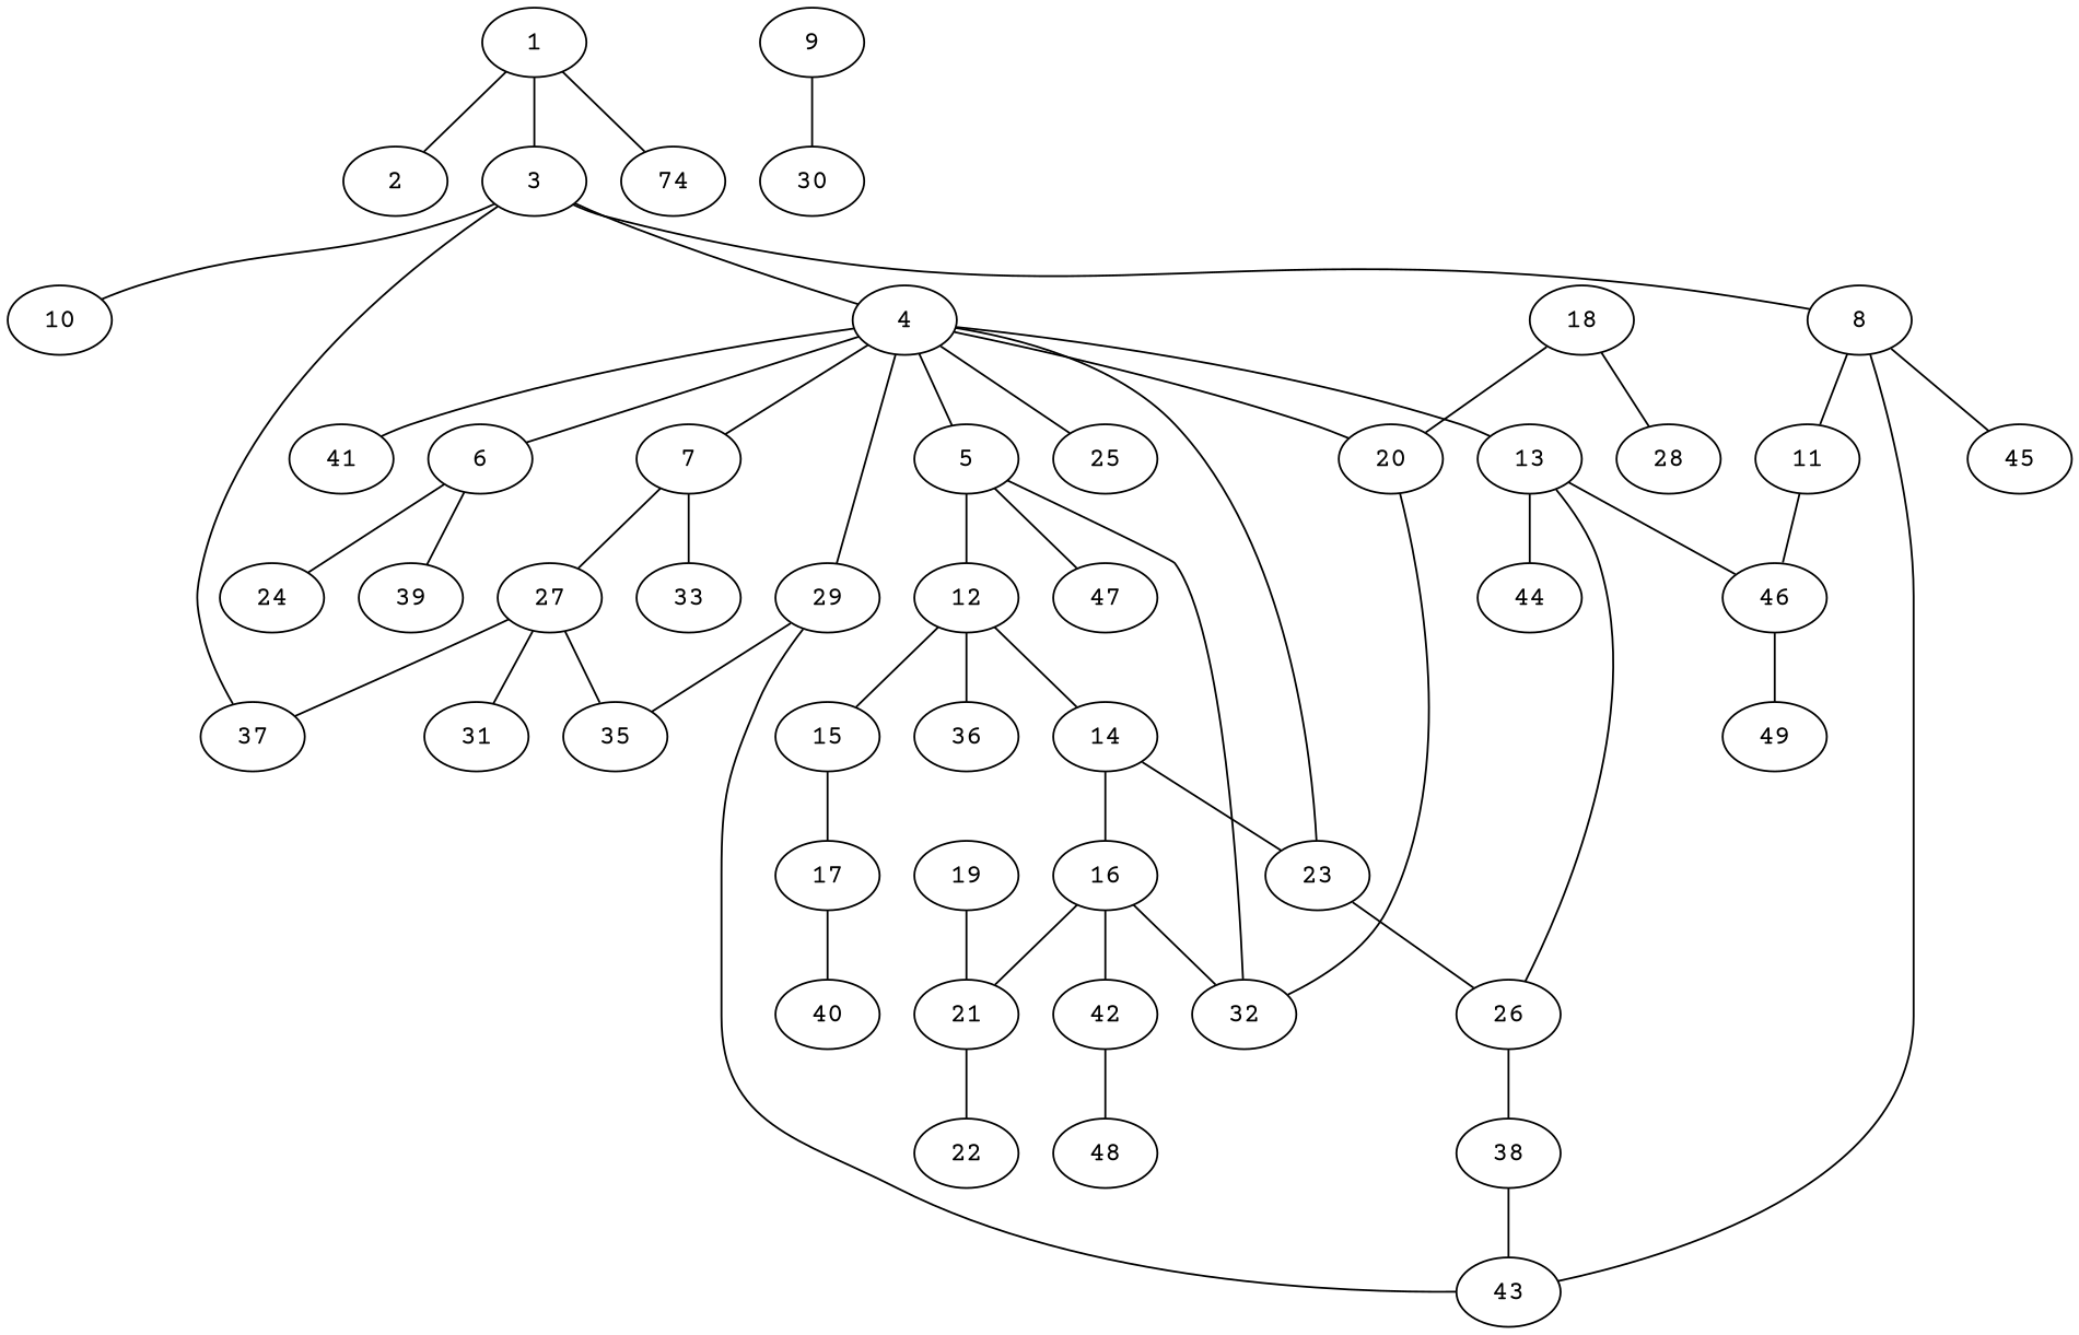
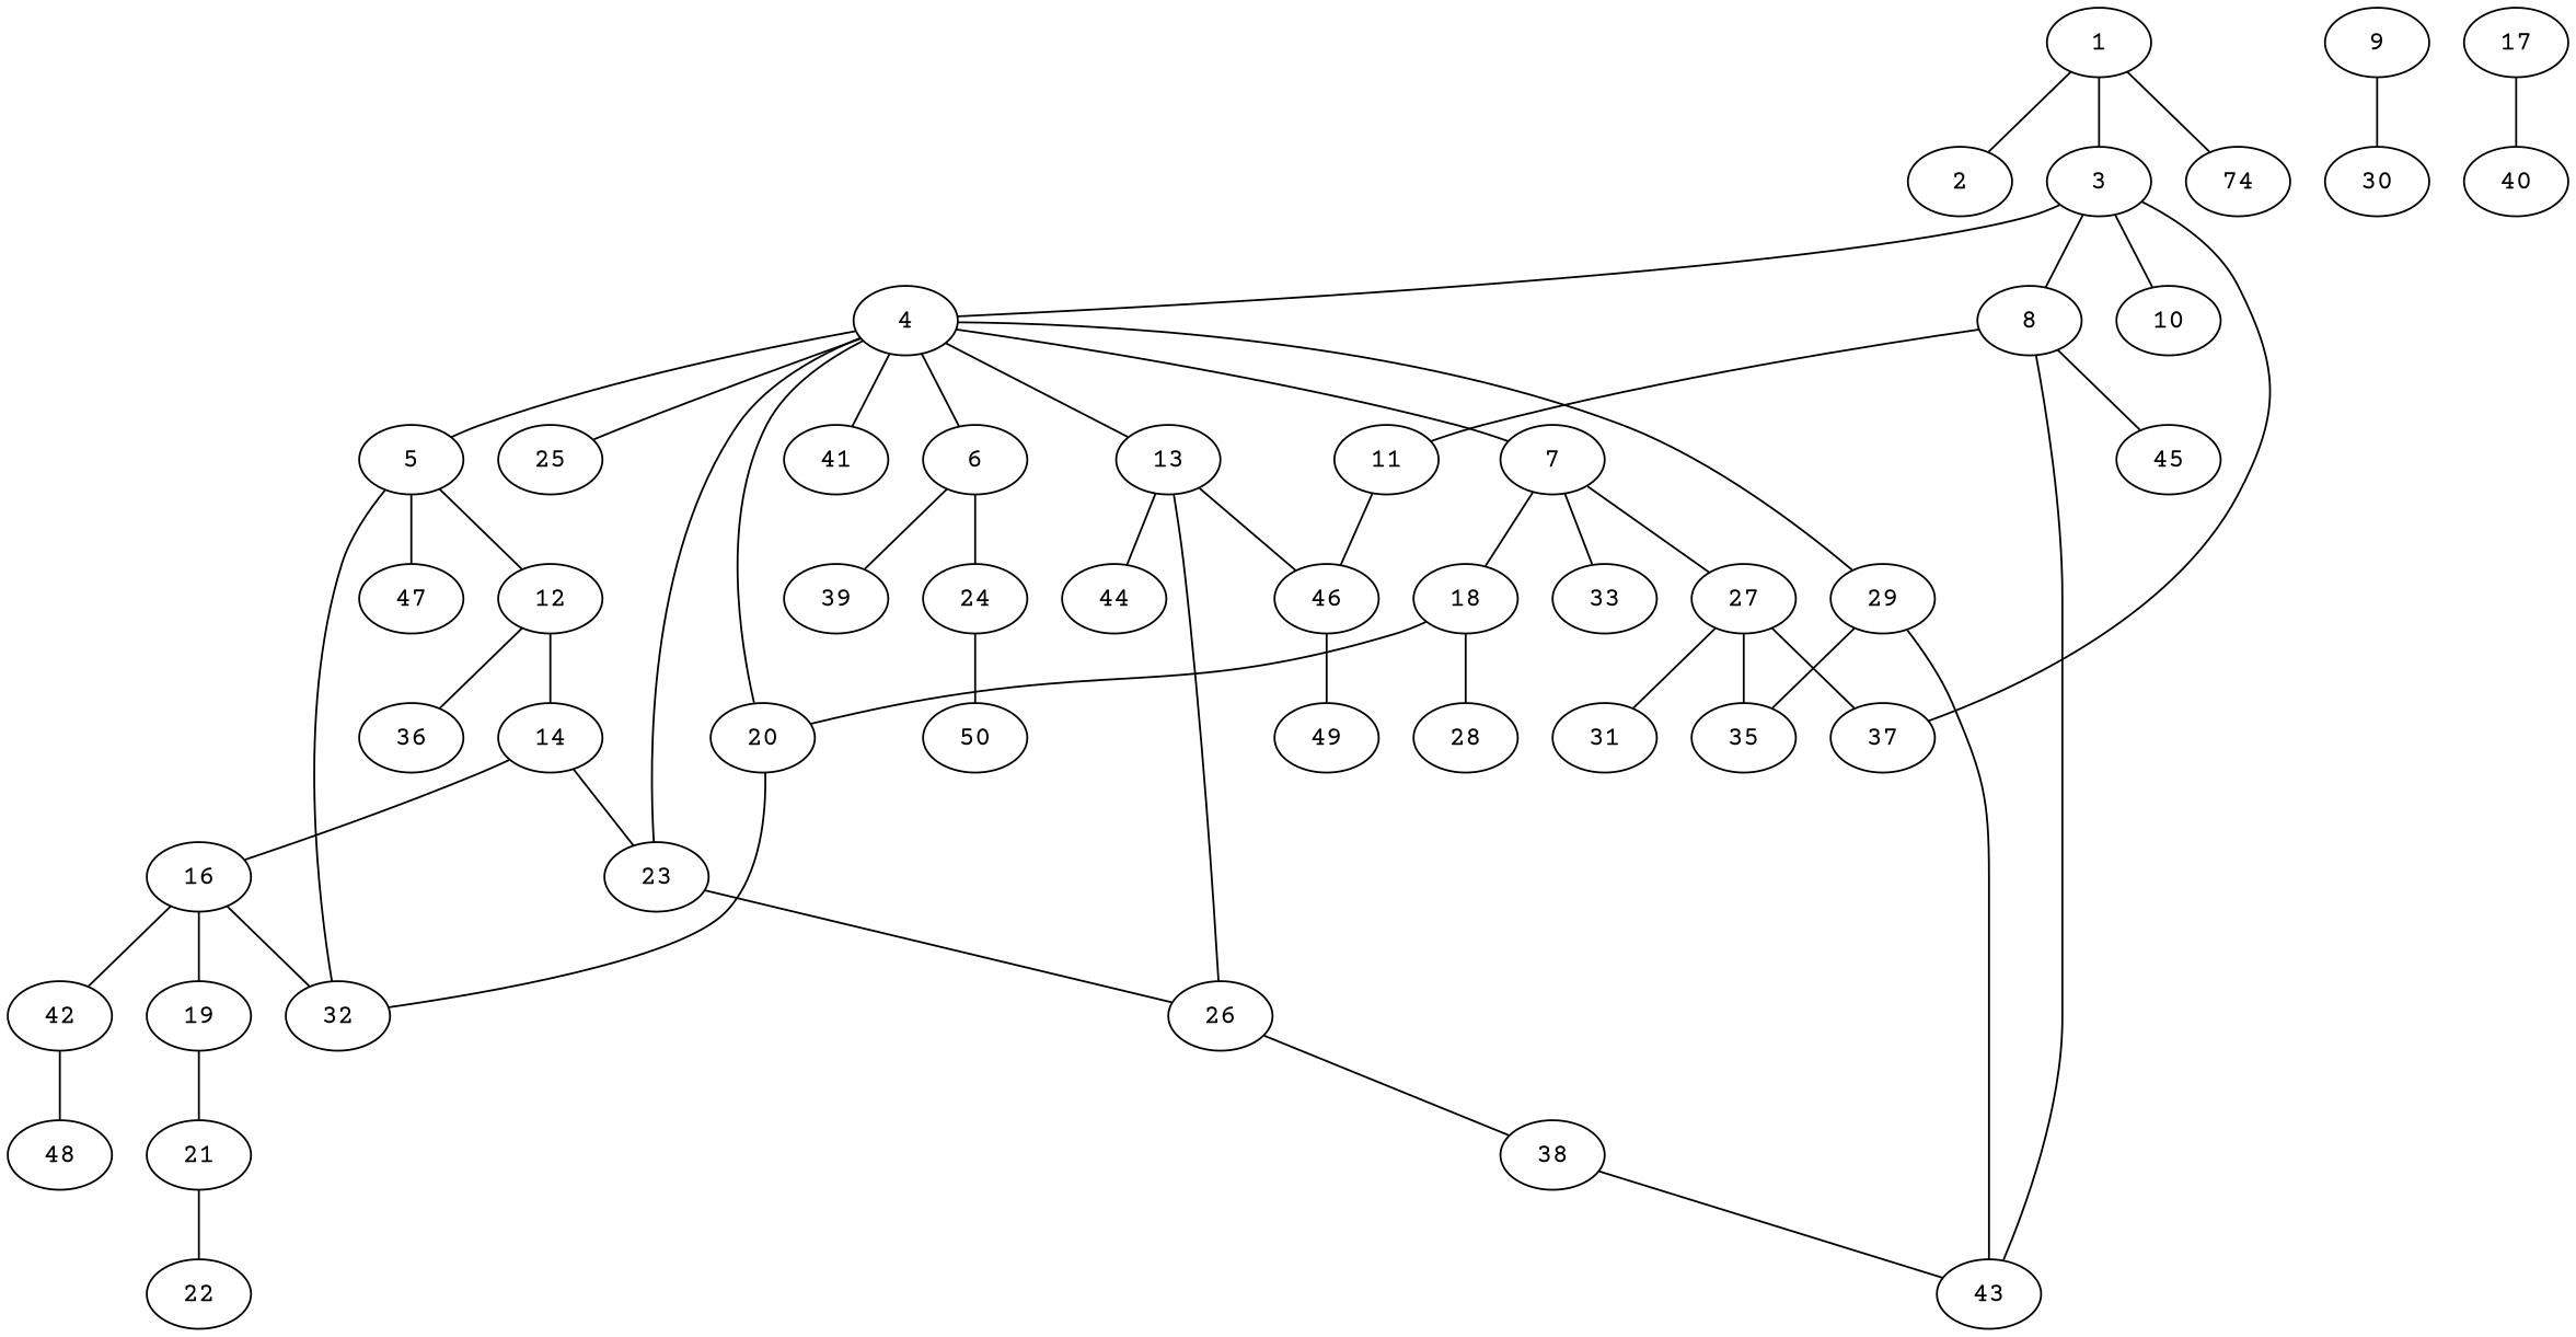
  graph {
    fontname="Courier Prime"
    node [fontname="Courier Prime"]
    edge [fontname="Courier Prime"]
    1
    2
    3
    n4 [label=74]
    4
    8
    10
    37
    9
    30
    5
    6
    7
    13
    20
    23
    25
    29
    41
    11
    43
    45
    12
    47
    32
    24
    39
    18
    27
    33
    46
    26
    44
    35
    14
-   15
    36
    21
    22
+   50
    28
    31
    49
    38
    16
    17
    19
    42
    40
    48
    1 -- 2
    1 -- 3
    1 -- n4
    3 -- 4
    3 -- 8
    3 -- 10
    3 -- 37
    4 -- 5
    4 -- 6
    4 -- 7
    4 -- 13
    4 -- 20
    4 -- 23
    4 -- 25
    4 -- 29
    4 -- 41
    8 -- 11
    8 -- 43
    8 -- 45
    9 -- 30
    5 -- 12
    5 -- 47
    5 -- 32
    6 -- 24
    6 -- 39
+   7 -- 18
    7 -- 27
    7 -- 33
    13 -- 46
    13 -- 26
    13 -- 44
    20 -- 32
    23 -- 26
    29 -- 43
    29 -- 35
    11 -- 46
    12 -- 14
-   12 -- 15
    12 -- 36
+   24 -- 50
    18 -- 20
    18 -- 28
    27 -- 37
    27 -- 35
    27 -- 31
    46 -- 49
    26 -- 38
    14 -- 23
    14 -- 16
-   15 -- 17
    21 -- 22
    38 -- 43
    16 -- 32
-   16 -- 21
+   16 -- 19
    16 -- 42
    17 -- 40
    19 -- 21
    42 -- 48
  }
